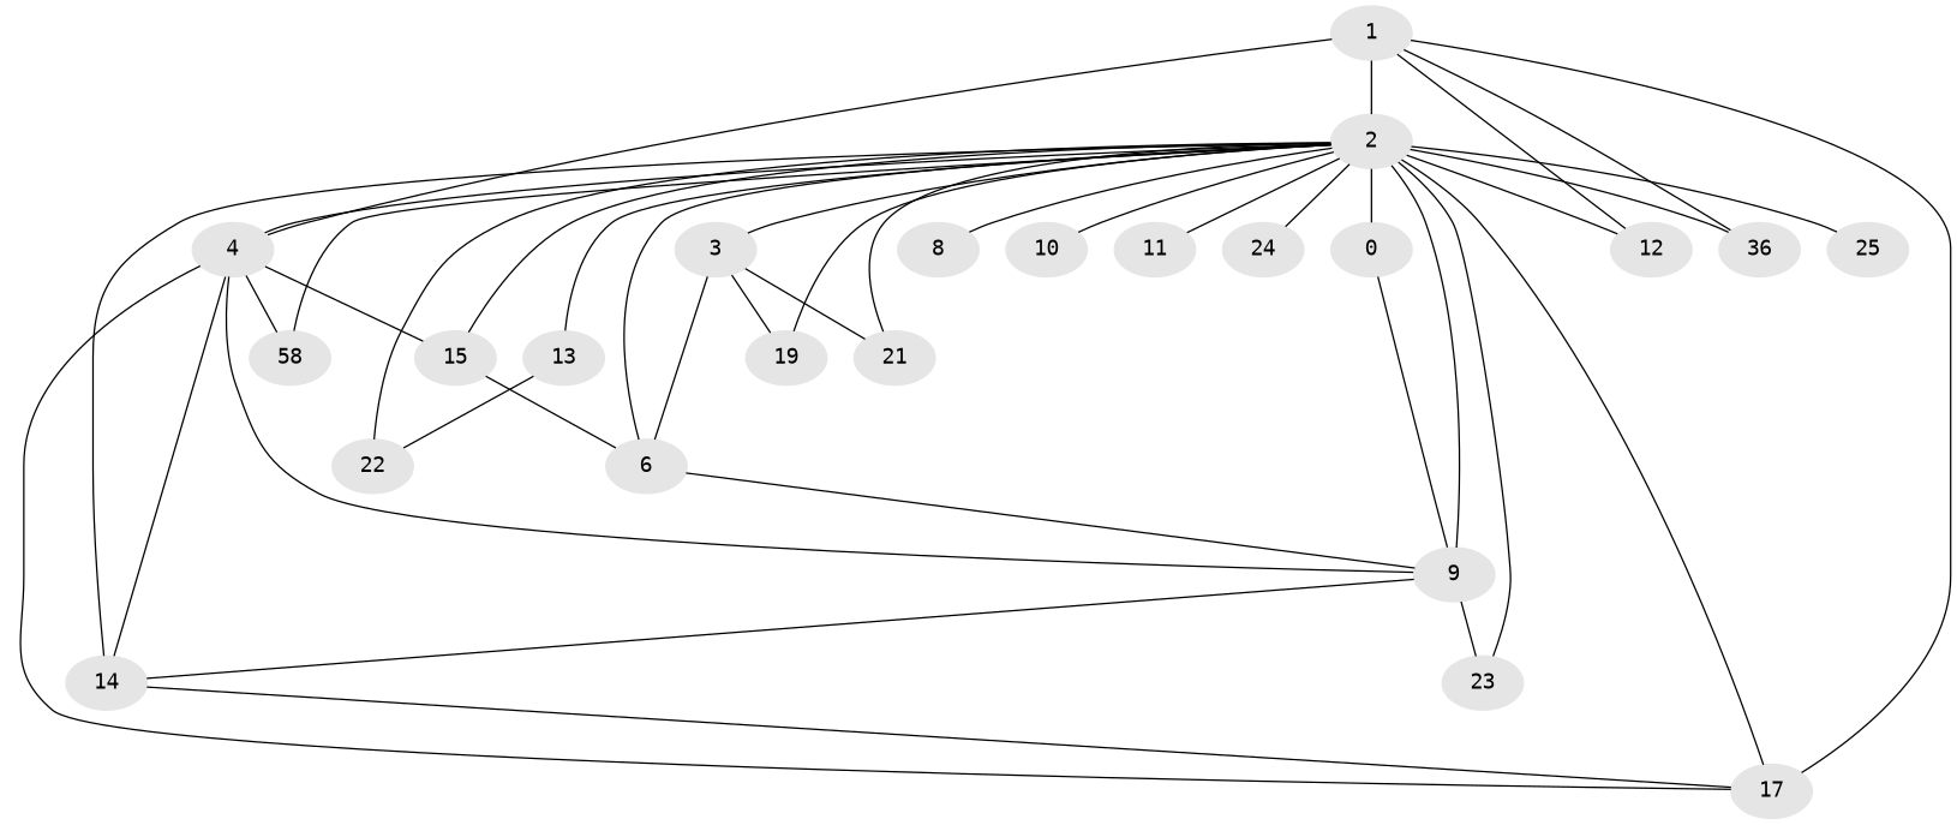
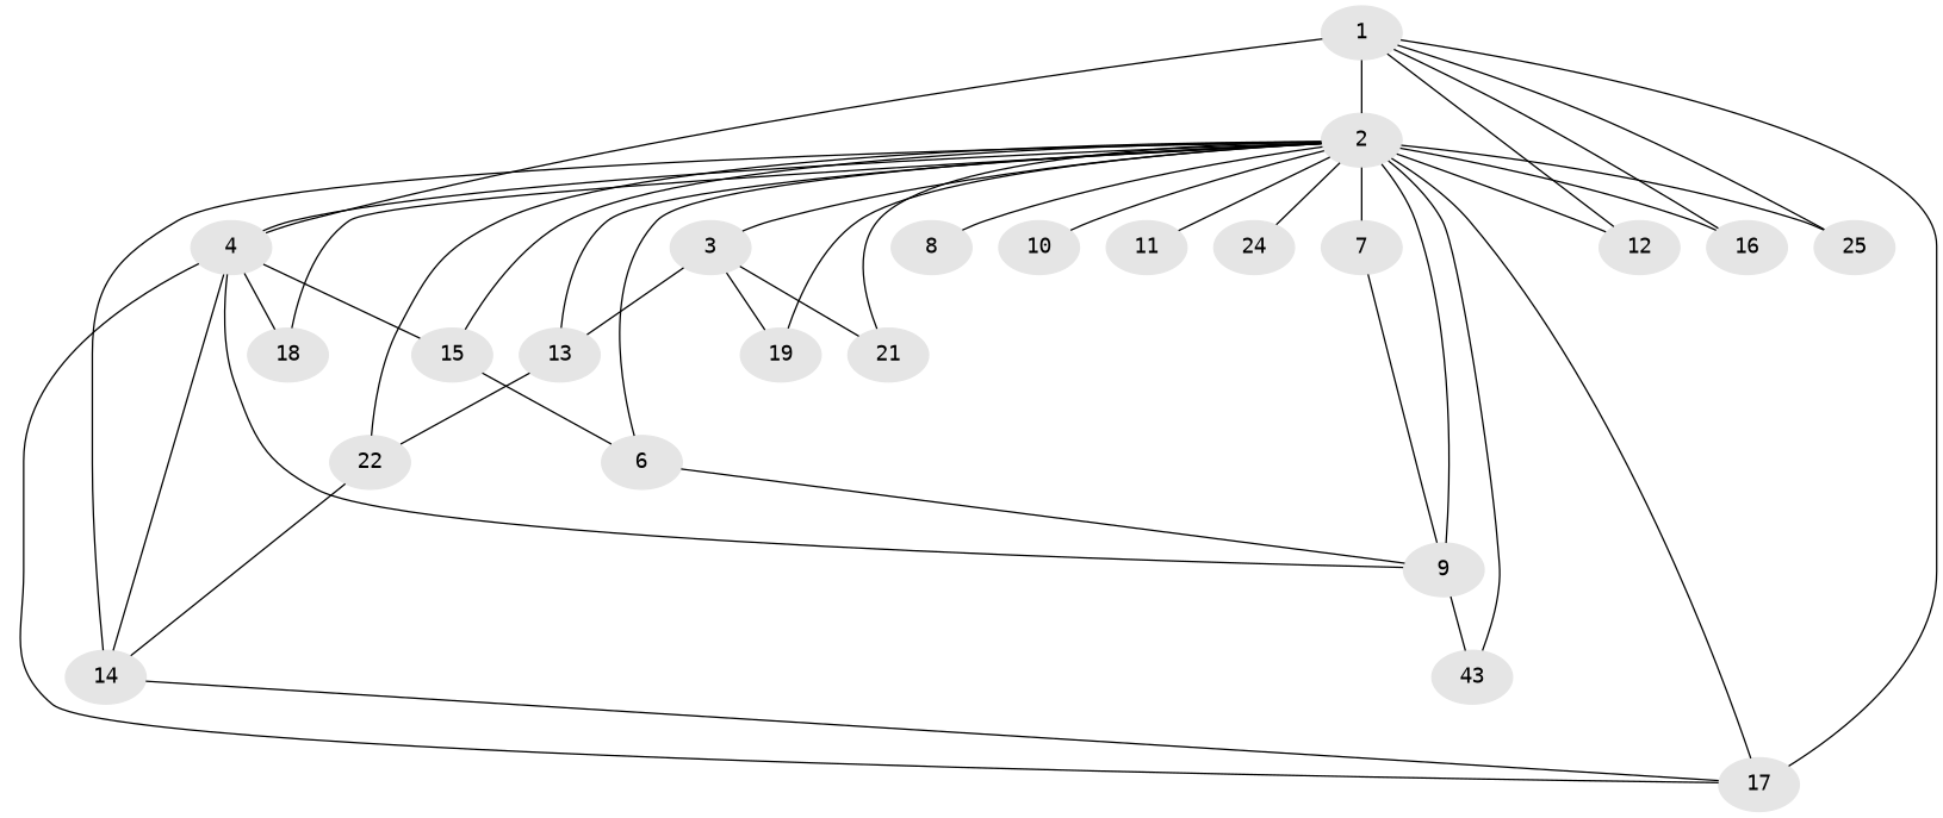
  graph {
    fontname="DejaVu Sans Mono"
    node [color=gray90 fontname="DejaVu Sans Mono" style=filled]
    edge [fontname="DejaVu Sans Mono" weight=1.0]
    1
    2
    4
    12
-   16 [label=36]
+   16
    17
    25
    3
    6
-   7 [label=0]
+   7
    8
    9
    10
    11
    13
    14
    15
-   18 [label=58]
+   18
    19
    21
    22
-   23
+   23 [label=43]
    24
    1 -- 2 [weight=17.0]
    1 -- 4
    1 -- 12
    1 -- 16 [weight=4.0]
    1 -- 17 [weight=3.0]
+   1 -- 25
    2 -- 4 [weight=2.0]
    2 -- 12 [weight=2.0]
    2 -- 16 [weight=3.0]
    2 -- 17
    2 -- 25 [weight=3.0]
    2 -- 3 [weight=4.0]
    2 -- 6 [weight=4.0]
    2 -- 7 [weight=3.0]
    2 -- 8
    2 -- 9 [weight=16.0]
    2 -- 10
    2 -- 11 [weight=3.0]
    2 -- 13 [weight=2.0]
    2 -- 14 [weight=6.0]
    2 -- 15
    2 -- 18
    2 -- 19
    2 -- 21 [weight=4.0]
    2 -- 22
    2 -- 23
    2 -- 24
    4 -- 17
    4 -- 9
    4 -- 14
    4 -- 15
    4 -- 18
-   3 -- 6
+   3 -- 13
    3 -- 19
    3 -- 21
    6 -- 9
    7 -- 9
-   9 -- 14
+   22 -- 14
    9 -- 23
    13 -- 22
    14 -- 17
    15 -- 6
  }
